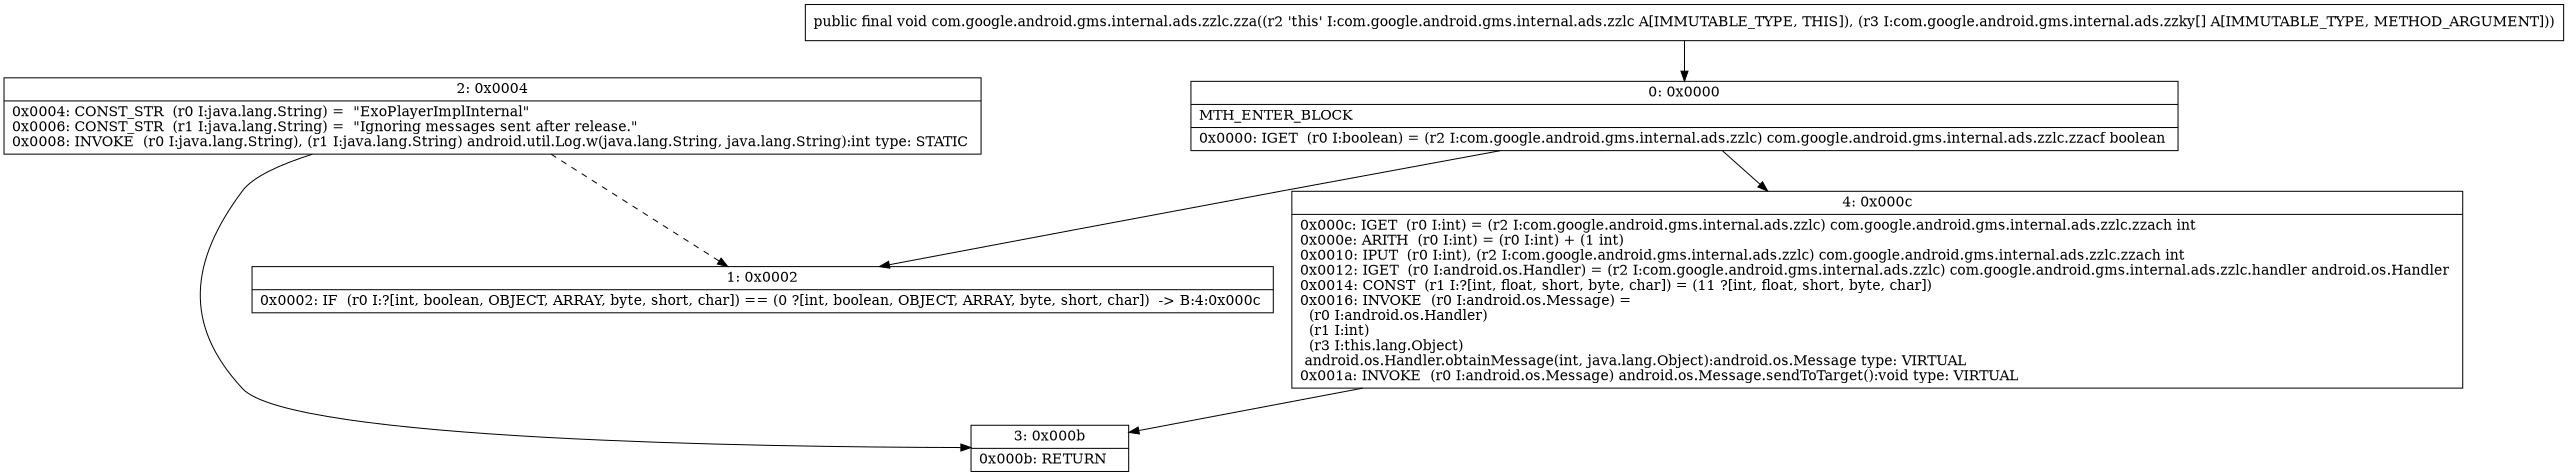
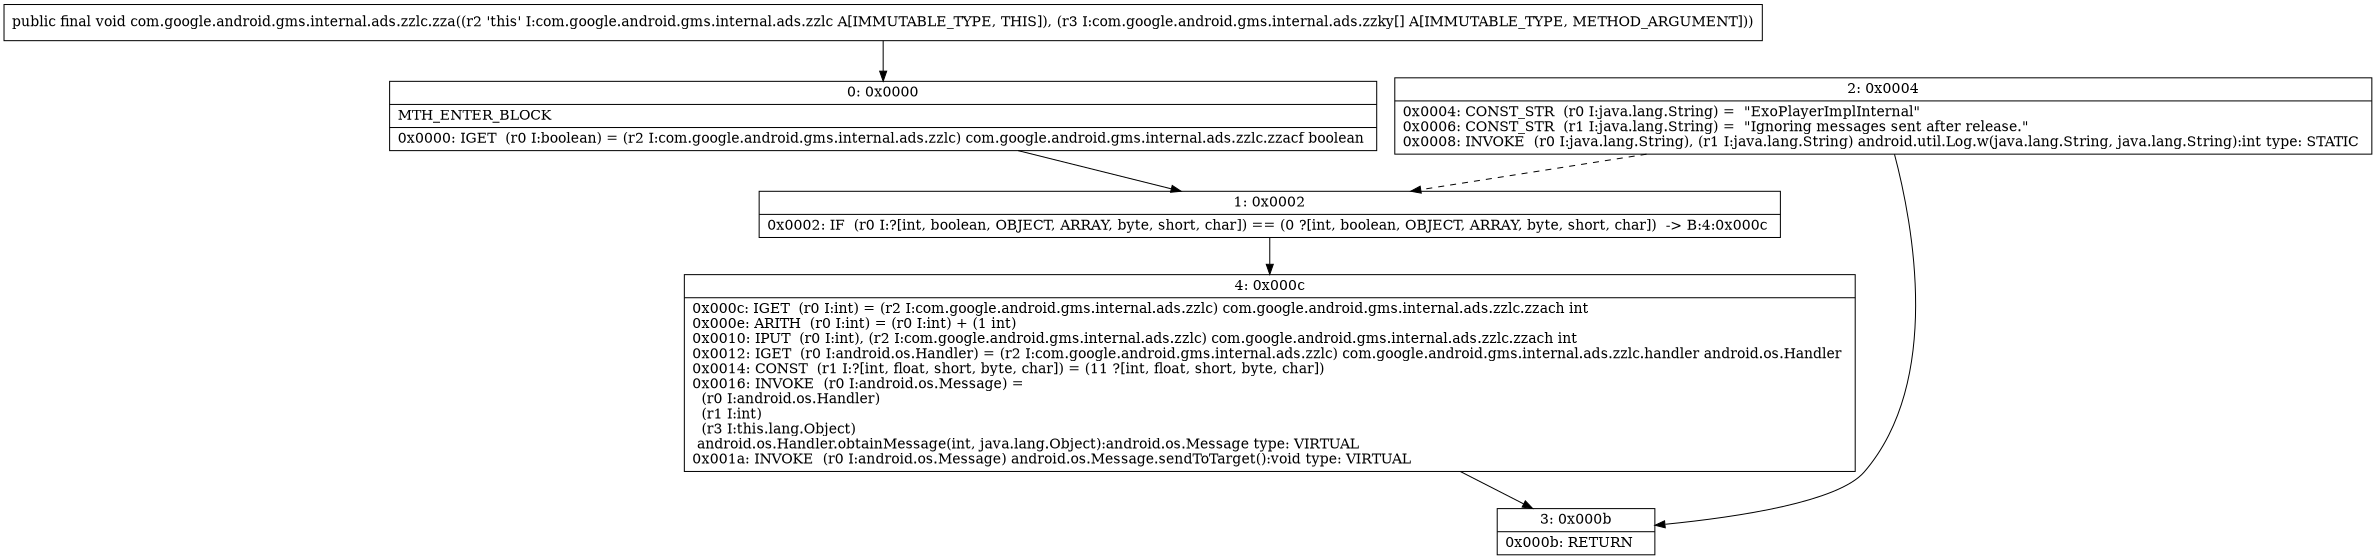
  digraph {
    node [shape=record]
    n1 [label="{0\:\ 0x0000|MTH_ENTER_BLOCK\l|0x0000: IGET  (r0 I:boolean) = (r2 I:com.google.android.gms.internal.ads.zzlc) com.google.android.gms.internal.ads.zzlc.zzacf boolean \l}"]
    n2 [label="{1\:\ 0x0002|0x0002: IF  (r0 I:?[int, boolean, OBJECT, ARRAY, byte, short, char]) == (0 ?[int, boolean, OBJECT, ARRAY, byte, short, char])  \-\> B:4:0x000c \l}"]
    n3 [label="{4\:\ 0x000c|0x000c: IGET  (r0 I:int) = (r2 I:com.google.android.gms.internal.ads.zzlc) com.google.android.gms.internal.ads.zzlc.zzach int \l0x000e: ARITH  (r0 I:int) = (r0 I:int) + (1 int) \l0x0010: IPUT  (r0 I:int), (r2 I:com.google.android.gms.internal.ads.zzlc) com.google.android.gms.internal.ads.zzlc.zzach int \l0x0012: IGET  (r0 I:android.os.Handler) = (r2 I:com.google.android.gms.internal.ads.zzlc) com.google.android.gms.internal.ads.zzlc.handler android.os.Handler \l0x0014: CONST  (r1 I:?[int, float, short, byte, char]) = (11 ?[int, float, short, byte, char]) \l0x0016: INVOKE  (r0 I:android.os.Message) = \l  (r0 I:android.os.Handler)\l  (r1 I:int)\l  (r3 I:this.lang.Object)\l android.os.Handler.obtainMessage(int, java.lang.Object):android.os.Message type: VIRTUAL \l0x001a: INVOKE  (r0 I:android.os.Message) android.os.Message.sendToTarget():void type: VIRTUAL \l}"]
    n4 [label="{2\:\ 0x0004|0x0004: CONST_STR  (r0 I:java.lang.String) =  \"ExoPlayerImplInternal\" \l0x0006: CONST_STR  (r1 I:java.lang.String) =  \"Ignoring messages sent after release.\" \l0x0008: INVOKE  (r0 I:java.lang.String), (r1 I:java.lang.String) android.util.Log.w(java.lang.String, java.lang.String):int type: STATIC \l}"]
    n5 [label="{3\:\ 0x000b|0x000b: RETURN   \l}"]
    n6 [label="{public final void com.google.android.gms.internal.ads.zzlc.zza((r2 'this' I:com.google.android.gms.internal.ads.zzlc A[IMMUTABLE_TYPE, THIS]), (r3 I:com.google.android.gms.internal.ads.zzky[] A[IMMUTABLE_TYPE, METHOD_ARGUMENT])) }"]
    n1 -> n2
-   n1 -> n3
+   n2 -> n3
    n3 -> n5
    n4 -> n2 [style=dashed]
    n4 -> n5
    n6 -> n1
  }
